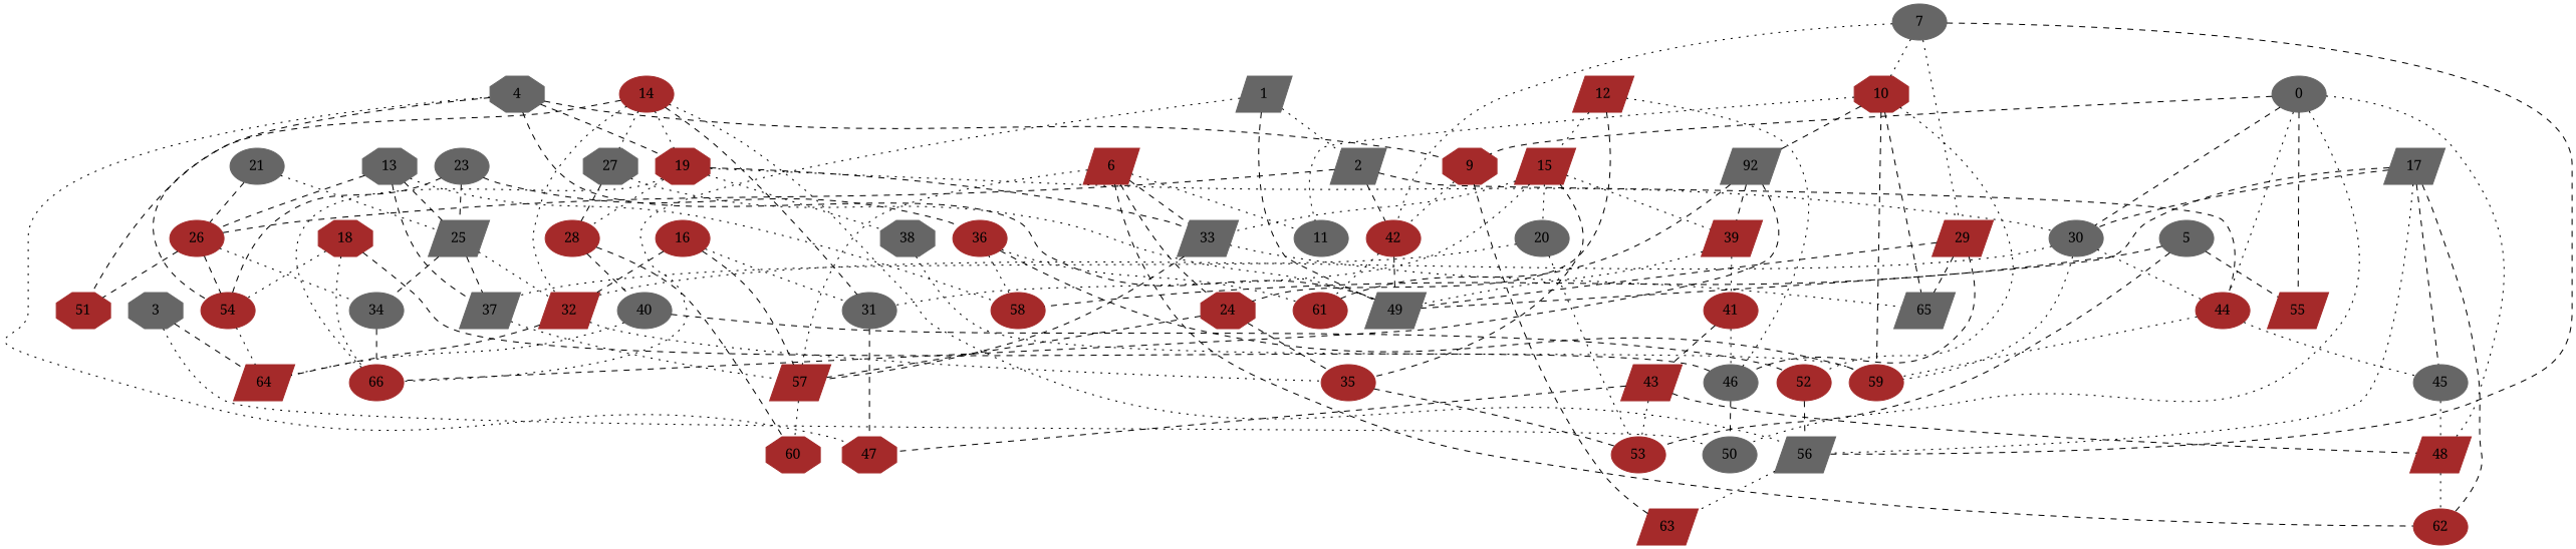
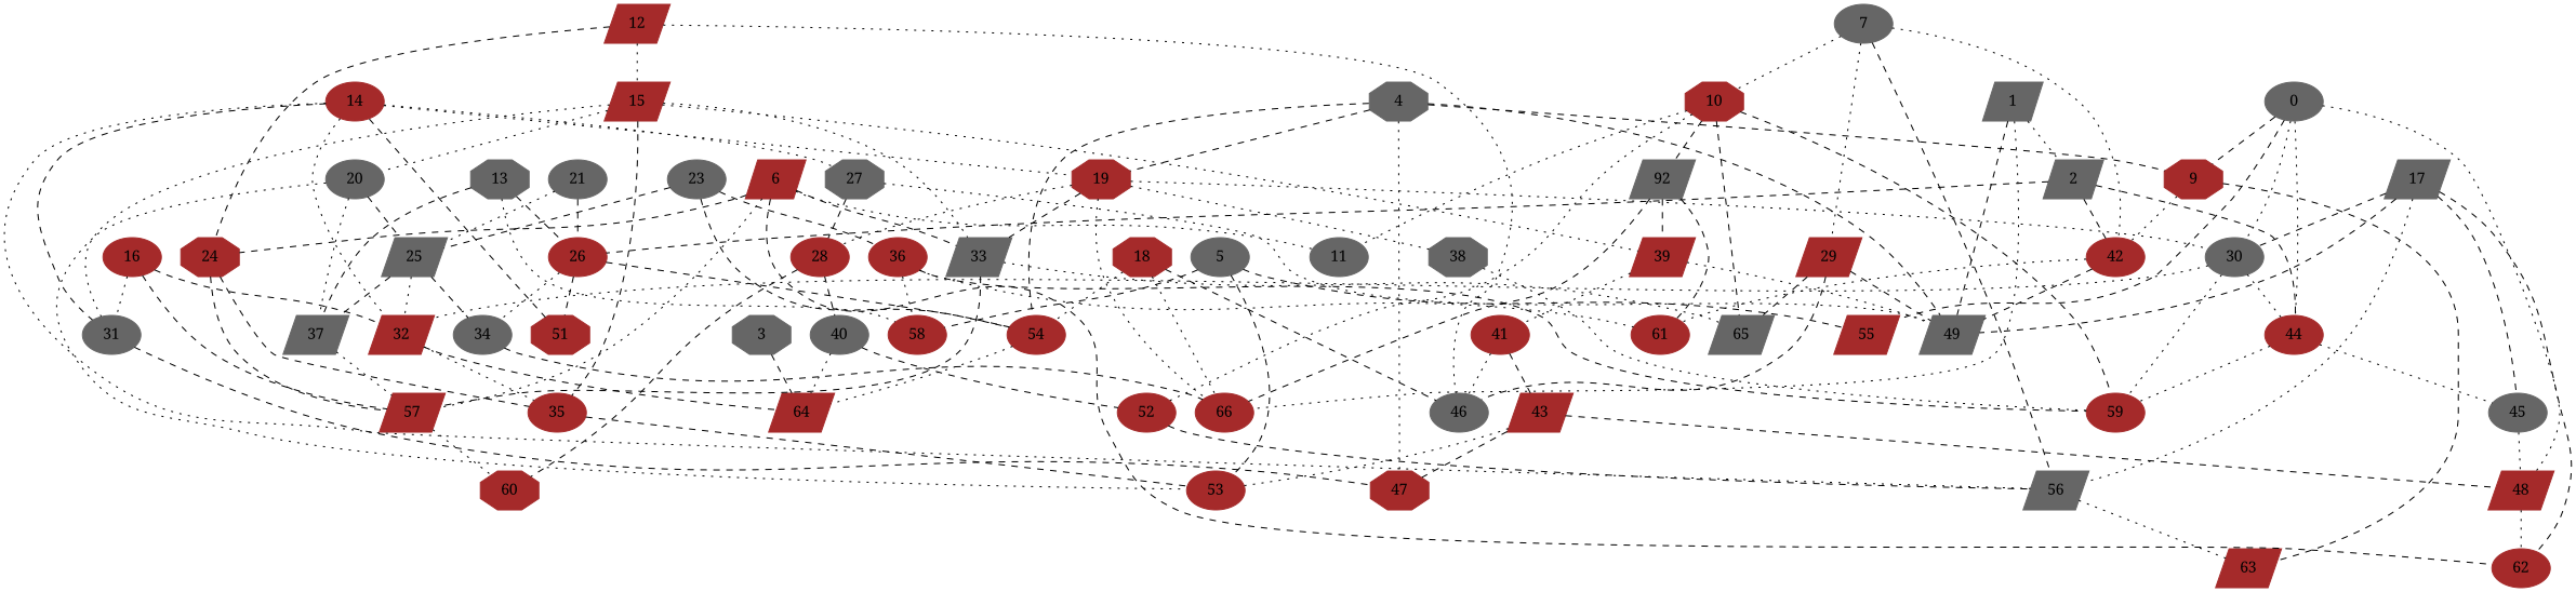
  graph {
    fontname="Noto Serif"
    node [color=brown fontname="Noto Serif" shape=ellipse style=filled]
    edge [fontname="Noto Serif" style=dashed]
    1 [color=gray40 shape=parallelogram]
    2 [color=gray40 shape=parallelogram]
    49 [color=gray40 shape=parallelogram]
    66
    26
    42
    44
    54
    51 [shape=octagon]
    34 [color=gray40]
    61
    59
    45 [color=gray40]
    3 [color=gray40 shape=octagon]
-   50 [color=gray40]
    64 [shape=parallelogram]
    4 [color=gray40 shape=octagon]
    9 [shape=octagon]
    19 [shape=octagon]
    47 [shape=octagon]
    63 [shape=parallelogram]
    33 [color=gray40 shape=parallelogram]
    30 [color=gray40]
    28
    38 [color=gray40 shape=octagon]
    5 [color=gray40]
    53
    55 [shape=parallelogram]
    58
    6 [shape=parallelogram]
    11 [color=gray40]
    24 [shape=octagon]
    57 [shape=parallelogram]
    62
    35
    65 [color=gray40 shape=parallelogram]
    60 [shape=octagon]
    7 [color=gray40]
    10 [shape=octagon]
    29 [shape=parallelogram]
    56 [color=gray40 shape=parallelogram]
    n42 [color=gray40 label=92 shape=parallelogram]
    52
    46 [color=gray40]
    n45 [color=gray40 label=0]
    48 [shape=parallelogram]
    32 [shape=parallelogram]
    39 [shape=parallelogram]
    12 [shape=parallelogram]
    15 [shape=parallelogram]
    31 [color=gray40]
    20 [color=gray40]
    13 [color=gray40 shape=octagon]
    37 [color=gray40 shape=parallelogram]
    14
    27 [color=gray40 shape=octagon]
    25 [color=gray40 shape=parallelogram]
    41
    16
    17 [color=gray40 shape=parallelogram]
    18 [shape=octagon]
    40 [color=gray40]
    21 [color=gray40]
    23 [color=gray40]
    36
    43 [shape=parallelogram]
    1 -- 2 [style=dotted]
    1 -- 49
    1 -- 66 [style=dotted]
    2 -- 26
    2 -- 42
    2 -- 44
    26 -- 54
    26 -- 51
    26 -- 34 [style=dotted]
    42 -- 49
    42 -- 61 [style=dotted]
    44 -- 59 [style=dotted]
    44 -- 45 [style=dotted]
    54 -- 64 [style=dotted]
    34 -- 66
    45 -- 48 [style=dotted]
-   3 -- 50 [style=dotted]
    3 -- 64
    4 -- 49
    4 -- 54
    4 -- 9
    4 -- 19
    4 -- 47 [style=dotted]
    9 -- 42 [style=dotted]
    9 -- 63
    19 -- 66 [style=dotted]
    19 -- 33
    19 -- 30 [style=dotted]
    19 -- 28 [style=dotted]
    19 -- 38 [style=dotted]
    33 -- 57
    33 -- 65 [style=dotted]
    30 -- 44 [style=dotted]
    30 -- 59 [style=dotted]
    30 -- 32 [style=dotted]
    28 -- 60
    28 -- 40
    38 -- 59 [style=dotted]
    5 -- 53
    5 -- 55
    5 -- 58
    6 -- 33
    6 -- 11 [style=dotted]
    6 -- 24
    6 -- 57 [style=dotted]
    6 -- 62
    24 -- 57
    24 -- 35
    57 -- 60 [style=dotted]
    35 -- 53
    7 -- 42 [style=dotted]
    7 -- 10 [style=dotted]
    7 -- 29 [style=dotted]
    7 -- 56
    10 -- 59
    10 -- 11 [style=dotted]
    10 -- 65
    10 -- n42
    10 -- 52 [style=dotted]
    29 -- 49
    29 -- 65
    29 -- 46
    56 -- 63 [style=dotted]
    n42 -- 66
    n42 -- 61
    n42 -- 39
    52 -- 56
-   46 -- 50
    n45 -- 44 [style=dotted]
-   n45 -- 50 [style=dotted]
    n45 -- 9
-   n45 -- 30
+   n45 -- 30 [style=dotted]
    n45 -- 55
    n45 -- 48 [style=dotted]
    48 -- 62 [style=dotted]
    32 -- 64
    32 -- 35 [style=dotted]
    39 -- 49 [style=dotted]
    39 -- 41 [style=dotted]
    12 -- 24
    12 -- 46 [style=dotted]
    12 -- 15 [style=dotted]
    15 -- 33 [style=dotted]
    15 -- 35
    15 -- 39 [style=dotted]
    15 -- 31 [style=dotted]
    15 -- 20 [style=dotted]
    31 -- 47
    20 -- 53 [style=dotted]
    20 -- 37 [style=dotted]
-   13 -- 25
+   20 -- 25
    13 -- 26
    13 -- 58 [style=dotted]
    13 -- 37
    37 -- 57 [style=dotted]
    14 -- 51
    14 -- 19 [style=dotted]
    14 -- 56 [style=dotted]
    14 -- 32 [style=dotted]
    14 -- 31
    14 -- 27 [style=dotted]
    27 -- 49 [style=dotted]
    27 -- 28
    25 -- 34
    25 -- 32 [style=dotted]
    25 -- 37
    41 -- 46 [style=dotted]
    41 -- 43
    16 -- 57
    16 -- 32
    16 -- 31 [style=dotted]
    17 -- 49
    17 -- 45
    17 -- 30
    17 -- 62
    17 -- 56 [style=dotted]
    18 -- 66 [style=dotted]
    18 -- 54 [style=dotted]
    18 -- 46
    40 -- 64 [style=dotted]
    40 -- 52
    21 -- 26
    21 -- 25 [style=dotted]
    23 -- 54
    23 -- 25
    23 -- 36
    36 -- 61 [style=dotted]
    36 -- 59
    36 -- 58 [style=dotted]
    43 -- 47
    43 -- 53 [style=dotted]
    43 -- 48
  }
